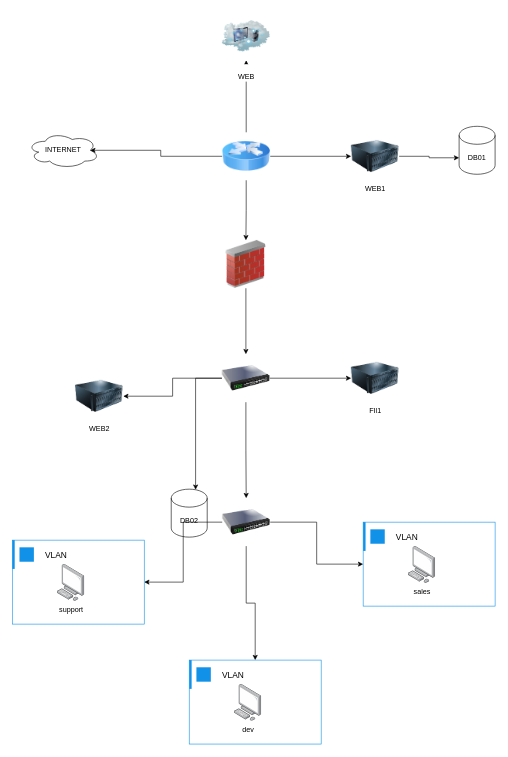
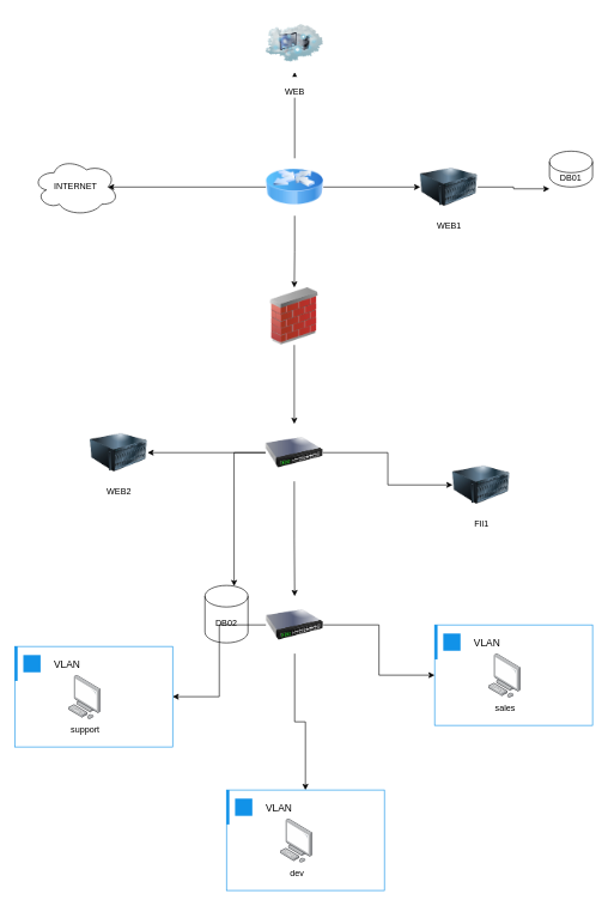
  <mxCell id="0" />
  <mxCell id="1" parent="0" />
- <mxCell id="2" value="INTERNET" style="ellipse;shape=cloud;whiteSpace=wrap;html=1;" vertex="1" parent="1"><mxGeometry x="45" y="220" width="120" height="60" as="geometry" /></mxCell>
- <mxCell id="3" value="DB01" style="shape=cylinder3;whiteSpace=wrap;html=1;boundedLbl=1;backgroundOutline=1;size=15;" vertex="1" parent="1"><mxGeometry x="765" y="210" width="60" height="80" as="geometry" /></mxCell>
+ <mxCell id="2" value="INTERNET" style="ellipse;shape=cloud;whiteSpace=wrap;html=1;" vertex="1" parent="1"><mxGeometry x="45" y="220" width="120" height="80" as="geometry" /></mxCell>
+ <mxCell id="3" value="DB01" style="shape=cylinder3;whiteSpace=wrap;html=1;boundedLbl=1;backgroundOutline=1;size=15;" vertex="1" parent="1"><mxGeometry x="765" y="210" width="60" height="50" as="geometry" /></mxCell>
  <mxCell id="4" style="edgeStyle=orthogonalEdgeStyle;rounded=0;orthogonalLoop=1;jettySize=auto;html=1;" edge="1" parent="1" source="5" target="16"><mxGeometry relative="1" as="geometry" /></mxCell>
  <mxCell id="5" value="" style="image;html=1;image=img/lib/clip_art/networking/Firewall_02_128x128.png" vertex="1" parent="1"><mxGeometry x="369.5" y="400" width="80" height="80" as="geometry" /></mxCell>
  <mxCell id="6" style="edgeStyle=orthogonalEdgeStyle;rounded=0;orthogonalLoop=1;jettySize=auto;html=1;" edge="1" parent="1" source="9" target="5"><mxGeometry relative="1" as="geometry" /></mxCell>
  <mxCell id="7" style="edgeStyle=orthogonalEdgeStyle;rounded=0;orthogonalLoop=1;jettySize=auto;html=1;" edge="1" parent="1" source="9" target="11"><mxGeometry relative="1" as="geometry" /></mxCell>
  <mxCell id="8" style="edgeStyle=orthogonalEdgeStyle;rounded=0;orthogonalLoop=1;jettySize=auto;html=1;entryX=0.5;entryY=1;entryDx=0;entryDy=0;" edge="1" parent="1" source="9" target="25"><mxGeometry relative="1" as="geometry" /></mxCell>
  <mxCell id="9" value="" style="image;html=1;image=img/lib/clip_art/networking/Router_Icon_128x128.png" vertex="1" parent="1"><mxGeometry x="370" y="220" width="80" height="80" as="geometry" /></mxCell>
  <mxCell id="10" style="edgeStyle=orthogonalEdgeStyle;rounded=0;orthogonalLoop=1;jettySize=auto;html=1;entryX=0.875;entryY=0.5;entryDx=0;entryDy=0;entryPerimeter=0;" edge="1" parent="1" source="9" target="2"><mxGeometry relative="1" as="geometry" /></mxCell>
  <mxCell id="11" value="WEB1" style="image;html=1;image=img/lib/clip_art/computers/Server_128x128.png" vertex="1" parent="1"><mxGeometry x="585" y="220" width="80" height="80" as="geometry" /></mxCell>
  <mxCell id="12" style="edgeStyle=orthogonalEdgeStyle;rounded=0;orthogonalLoop=1;jettySize=auto;html=1;entryX=0;entryY=0;entryDx=0;entryDy=52.5;entryPerimeter=0;" edge="1" parent="1" source="11" target="3"><mxGeometry relative="1" as="geometry" /></mxCell>
  <mxCell id="13" style="edgeStyle=orthogonalEdgeStyle;rounded=0;orthogonalLoop=1;jettySize=auto;html=1;" edge="1" parent="1" source="16" target="17"><mxGeometry relative="1" as="geometry" /></mxCell>
  <mxCell id="14" style="edgeStyle=orthogonalEdgeStyle;rounded=0;orthogonalLoop=1;jettySize=auto;html=1;" edge="1" parent="1" source="16" target="19"><mxGeometry relative="1" as="geometry" /></mxCell>
  <mxCell id="15" style="edgeStyle=orthogonalEdgeStyle;rounded=0;orthogonalLoop=1;jettySize=auto;html=1;entryX=0.5;entryY=0;entryDx=0;entryDy=0;" edge="1" parent="1" source="16" target="24"><mxGeometry relative="1" as="geometry" /></mxCell>
  <mxCell id="16" value="" style="image;html=1;image=img/lib/clip_art/networking/Switch_128x128.png" vertex="1" parent="1"><mxGeometry x="369.5" y="590" width="80" height="80" as="geometry" /></mxCell>
- <mxCell id="17" value="WEB2" style="image;html=1;image=img/lib/clip_art/computers/Server_128x128.png" vertex="1" parent="1"><mxGeometry x="125" y="620" width="80" height="80" as="geometry" /></mxCell>
+ <mxCell id="17" value="WEB2" style="image;html=1;image=img/lib/clip_art/computers/Server_128x128.png" vertex="1" parent="1"><mxGeometry x="125" y="590" width="80" height="80" as="geometry" /></mxCell>
  <mxCell id="18" value="DB02" style="shape=cylinder3;whiteSpace=wrap;html=1;boundedLbl=1;backgroundOutline=1;size=15;" vertex="1" parent="1"><mxGeometry x="285" y="815" width="60" height="80" as="geometry" /></mxCell>
- <mxCell id="19" value="FIl1" style="image;html=1;image=img/lib/clip_art/computers/Server_128x128.png" vertex="1" parent="1"><mxGeometry x="585" y="590" width="80" height="80" as="geometry" /></mxCell>
+ <mxCell id="19" value="FIl1" style="image;html=1;image=img/lib/clip_art/computers/Server_128x128.png" vertex="1" parent="1"><mxGeometry x="630" y="635" width="80" height="80" as="geometry" /></mxCell>
  <mxCell id="20" style="edgeStyle=orthogonalEdgeStyle;rounded=0;orthogonalLoop=1;jettySize=auto;html=1;entryX=0.677;entryY=0.012;entryDx=0;entryDy=0;entryPerimeter=0;" edge="1" parent="1" source="16" target="18"><mxGeometry relative="1" as="geometry" /></mxCell>
  <mxCell id="21" style="edgeStyle=orthogonalEdgeStyle;rounded=0;orthogonalLoop=1;jettySize=auto;html=1;entryX=1;entryY=0.5;entryDx=0;entryDy=0;" edge="1" parent="1" source="24" target="26"><mxGeometry relative="1" as="geometry" /></mxCell>
  <mxCell id="22" style="edgeStyle=orthogonalEdgeStyle;rounded=0;orthogonalLoop=1;jettySize=auto;html=1;entryX=0;entryY=0.5;entryDx=0;entryDy=0;" edge="1" parent="1" source="24" target="31"><mxGeometry relative="1" as="geometry" /></mxCell>
  <mxCell id="23" style="edgeStyle=orthogonalEdgeStyle;rounded=0;orthogonalLoop=1;jettySize=auto;html=1;entryX=0.5;entryY=0;entryDx=0;entryDy=0;" edge="1" parent="1" source="24" target="36"><mxGeometry relative="1" as="geometry" /></mxCell>
  <mxCell id="24" value="" style="image;html=1;image=img/lib/clip_art/networking/Switch_128x128.png" vertex="1" parent="1"><mxGeometry x="370" y="830" width="80" height="80" as="geometry" /></mxCell>
  <mxCell id="25" value="&lt;div&gt;&lt;br&gt;&lt;/div&gt;&lt;div&gt;WEB&lt;/div&gt;" style="image;html=1;image=img/lib/clip_art/networking/Cloud_Computer_128x128.png" vertex="1" parent="1"><mxGeometry x="370" y="20" width="80" height="80" as="geometry" /></mxCell>
  <mxCell id="26" value="" style="container=1;collapsible=0;expand=0;recursiveResize=0;html=1;whiteSpace=wrap;image=;strokeColor=#1192E8;fillColor=none;strokeWidth=1" vertex="1" parent="1"><mxGeometry x="20" y="900" width="220" height="140" as="geometry" /></mxCell>
  <mxCell id="27" value="VLAN" style="shape=rect;fillColor=none;aspect=fixed;resizable=0;labelPosition=right;verticalLabelPosition=middle;align=left;verticalAlign=middle;strokeColor=none;part=1;spacingLeft=5;fontSize=14;" vertex="1" parent="26"><mxGeometry width="48" height="48" relative="1" as="geometry" /></mxCell>
  <mxCell id="28" value="" style="fillColor=#1192E8;shape=mxgraph.ibm_cloud.vlan;strokeColor=none;dashed=0;outlineConnect=0;html=1;labelPosition=center;verticalLabelPosition=bottom;verticalAlign=top;part=1;movable=0;resizable=0;rotatable=0;" vertex="1" parent="27"><mxGeometry width="24" height="24" relative="1" as="geometry"><mxPoint x="12" y="12" as="offset" /></mxGeometry></mxCell>
  <mxCell id="29" value="" style="shape=rect;fillColor=#1192E8;aspect=fixed;resizable=0;labelPosition=right;verticalLabelPosition=middle;align=left;verticalAlign=middle;strokeColor=none;part=1;spacingLeft=5;fontSize=14;" vertex="1" parent="26"><mxGeometry width="4" height="48" relative="1" as="geometry" /></mxCell>
  <mxCell id="30" value="support" style="image;points=[];aspect=fixed;html=1;align=center;shadow=0;dashed=0;image=img/lib/allied_telesis/computer_and_terminals/Personal_Computer.svg;" vertex="1" parent="26"><mxGeometry x="75" y="40" width="45.6" height="61.8" as="geometry" /></mxCell>
  <mxCell id="31" value="" style="container=1;collapsible=0;expand=0;recursiveResize=0;html=1;whiteSpace=wrap;image=;strokeColor=#1192E8;fillColor=none;strokeWidth=1" vertex="1" parent="1"><mxGeometry x="605" y="870" width="220" height="140" as="geometry" /></mxCell>
  <mxCell id="32" value="VLAN" style="shape=rect;fillColor=none;aspect=fixed;resizable=0;labelPosition=right;verticalLabelPosition=middle;align=left;verticalAlign=middle;strokeColor=none;part=1;spacingLeft=5;fontSize=14;" vertex="1" parent="31"><mxGeometry width="48" height="48" relative="1" as="geometry" /></mxCell>
  <mxCell id="33" value="" style="fillColor=#1192E8;shape=mxgraph.ibm_cloud.vlan;strokeColor=none;dashed=0;outlineConnect=0;html=1;labelPosition=center;verticalLabelPosition=bottom;verticalAlign=top;part=1;movable=0;resizable=0;rotatable=0;" vertex="1" parent="32"><mxGeometry width="24" height="24" relative="1" as="geometry"><mxPoint x="12" y="12" as="offset" /></mxGeometry></mxCell>
  <mxCell id="34" value="" style="shape=rect;fillColor=#1192E8;aspect=fixed;resizable=0;labelPosition=right;verticalLabelPosition=middle;align=left;verticalAlign=middle;strokeColor=none;part=1;spacingLeft=5;fontSize=14;" vertex="1" parent="31"><mxGeometry width="4" height="48" relative="1" as="geometry" /></mxCell>
  <mxCell id="35" value="sales" style="image;points=[];aspect=fixed;html=1;align=center;shadow=0;dashed=0;image=img/lib/allied_telesis/computer_and_terminals/Personal_Computer.svg;" vertex="1" parent="31"><mxGeometry x="75" y="40" width="45.6" height="61.8" as="geometry" /></mxCell>
  <mxCell id="36" value="" style="container=1;collapsible=0;expand=0;recursiveResize=0;html=1;whiteSpace=wrap;image=;strokeColor=#1192E8;fillColor=none;strokeWidth=1" vertex="1" parent="1"><mxGeometry x="315" y="1100" width="220" height="140" as="geometry" /></mxCell>
  <mxCell id="37" value="VLAN" style="shape=rect;fillColor=none;aspect=fixed;resizable=0;labelPosition=right;verticalLabelPosition=middle;align=left;verticalAlign=middle;strokeColor=none;part=1;spacingLeft=5;fontSize=14;" vertex="1" parent="36"><mxGeometry width="48" height="48" relative="1" as="geometry" /></mxCell>
  <mxCell id="38" value="" style="fillColor=#1192E8;shape=mxgraph.ibm_cloud.vlan;strokeColor=none;dashed=0;outlineConnect=0;html=1;labelPosition=center;verticalLabelPosition=bottom;verticalAlign=top;part=1;movable=0;resizable=0;rotatable=0;" vertex="1" parent="37"><mxGeometry width="24" height="24" relative="1" as="geometry"><mxPoint x="12" y="12" as="offset" /></mxGeometry></mxCell>
  <mxCell id="39" value="" style="shape=rect;fillColor=#1192E8;aspect=fixed;resizable=0;labelPosition=right;verticalLabelPosition=middle;align=left;verticalAlign=middle;strokeColor=none;part=1;spacingLeft=5;fontSize=14;" vertex="1" parent="36"><mxGeometry width="4" height="48" relative="1" as="geometry" /></mxCell>
  <mxCell id="40" value="dev" style="image;points=[];aspect=fixed;html=1;align=center;shadow=0;dashed=0;image=img/lib/allied_telesis/computer_and_terminals/Personal_Computer.svg;" vertex="1" parent="36"><mxGeometry x="75" y="40" width="45.6" height="61.8" as="geometry" /></mxCell>
